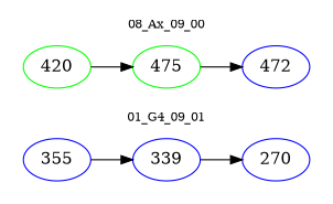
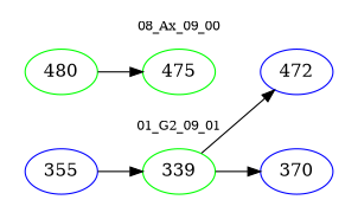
  digraph {
    rankdir=LR
    node [color=green]
    edge [color=black]
-   n1 [label=420]
+   n1 [label=480]
    n2 [label=475]
    n3 [color=blue label=472]
    n4 [color=blue label=355]
-   n5 [color=blue label=339]
-   n6 [color=blue label=270]
+   n5 [label=339]
+   n6 [color=blue label=370]
    subgraph cluster_1 {
      color=white
      fontsize=10
      label="08_Ax_09_00"
      n1
      n2
      n3
    }
    subgraph cluster_2 {
      color=white
      fontsize=10
-     label="01_G4_09_01"
+     label="01_G2_09_01"
      n4
      n5
      n6
    }
    n1 -> n2
-   n2 -> n3
+   n5 -> n3
    n4 -> n5
    n5 -> n6
  }
